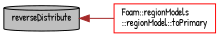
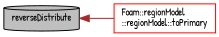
  digraph {
    rankdir=LR
    fontname="Patrick Hand"
    node [fontname="Patrick Hand" fontsize=10]
    n1 [color=black fillcolor=grey75 fontcolor=black height=0.2 label=reverseDistribute shape=cylinder style=filled width=0.4]
-   n2 [color=red height=0.2 label="Foam::regionModels\l::regionModel::toPrimary" shape=box width=0.4]
+   n2 [color=red height=0.2 label="Foam::regionModel\l::regionModel::toPrimary" shape=box width=0.4]
    n1 -> n2 [color=brown dir=back fontname="Patrick Hand" fontsize=10 labelfontname=Helvetica labelfontsize=10 style=solid]
  }
